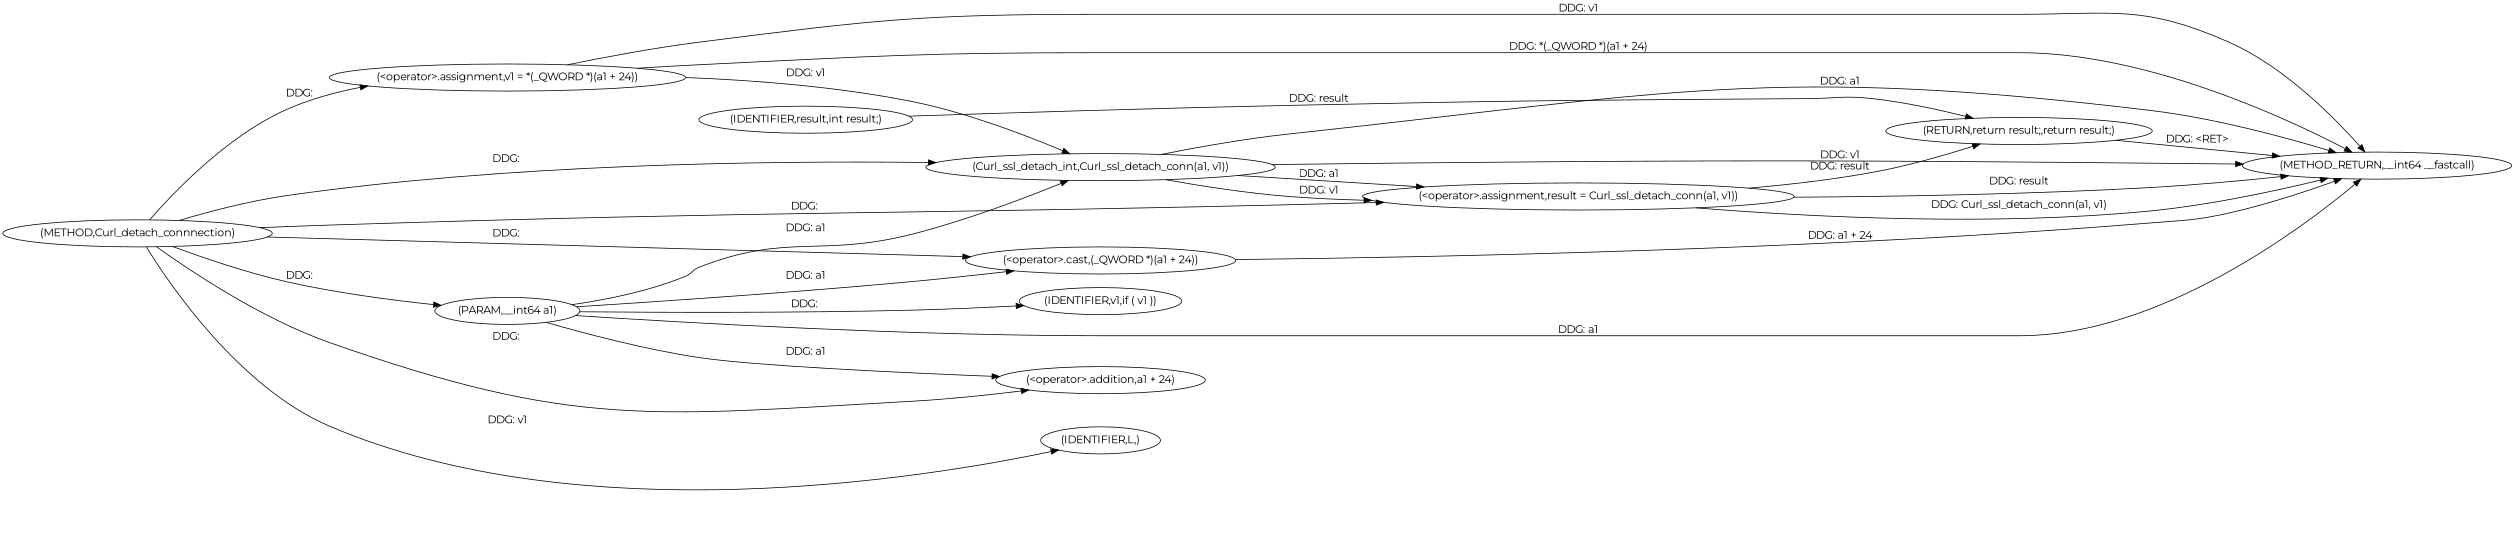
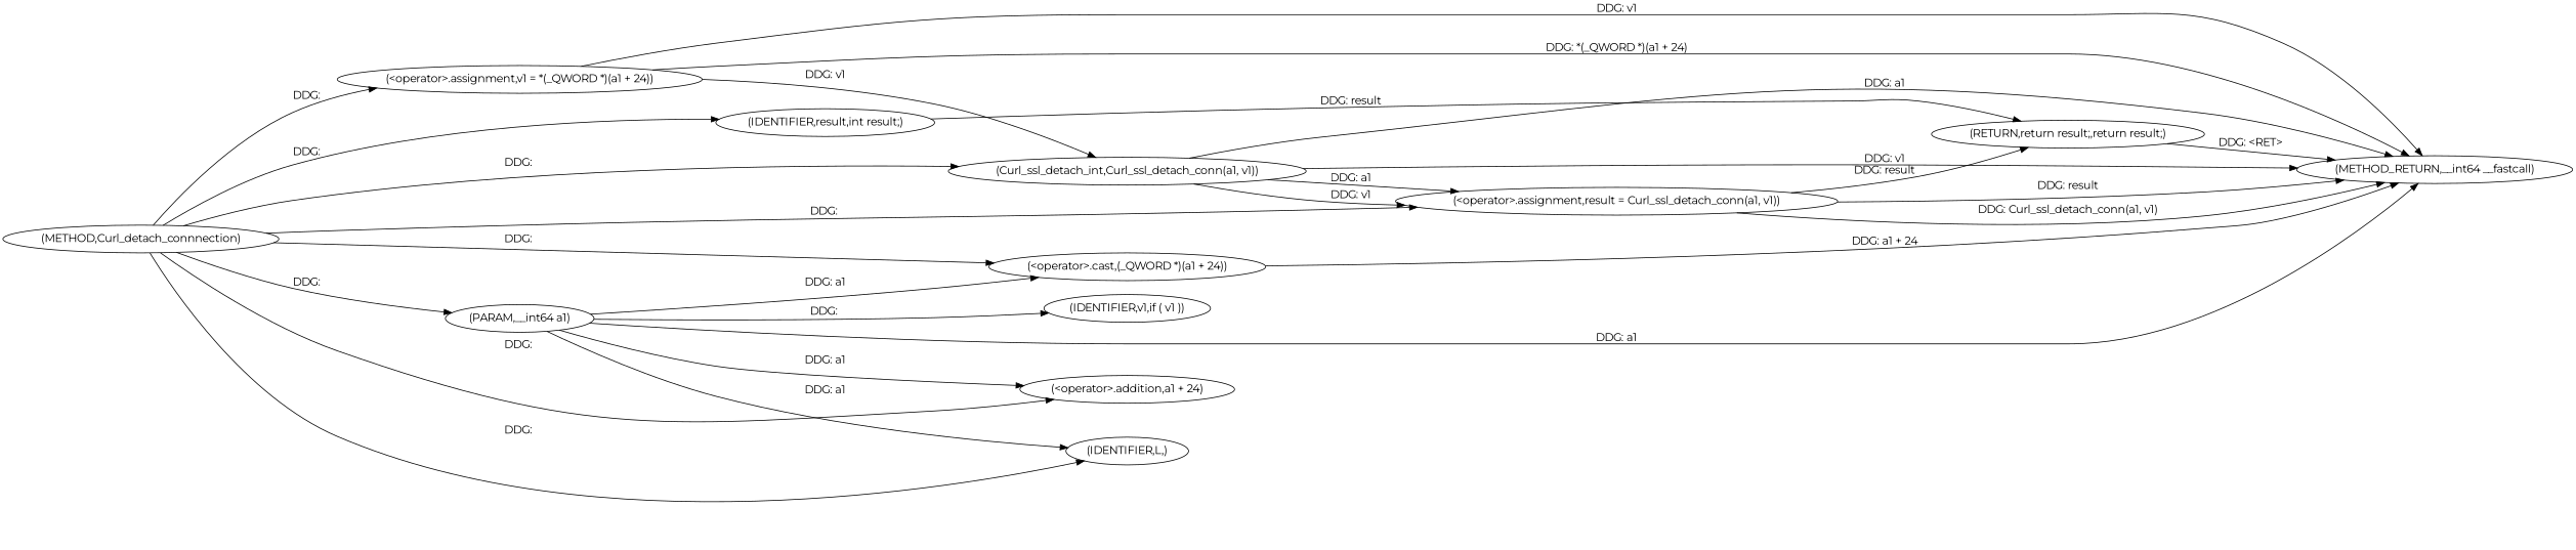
  digraph {
    fontname=Montserrat
    rankdir=LR
    node [fontname=Montserrat]
    edge [fontname=Montserrat]
    n1 [label="(METHOD,Curl_detach_connnection)"]
    n2 [label="(PARAM,__int64 a1)"]
    n3 [label="(<operator>.assignment,v1 = *(_QWORD *)(a1 + 24))"]
    n4 [label="(<operator>.cast,(_QWORD *)(a1 + 24))"]
    n5 [label="(<operator>.addition,a1 + 24)"]
    n6 [label="(<operator>.assignment,result = Curl_ssl_detach_conn(a1, v1))"]
    n7 [label="(Curl_ssl_detach_int,Curl_ssl_detach_conn(a1, v1))"]
    n8 [label="(IDENTIFIER,L,)"]
    n9 [label="(IDENTIFIER,result,int result;)"]
    n10 [label="(IDENTIFIER,v1,if ( v1 ))"]
    n11 [label="(METHOD_RETURN,__int64 __fastcall)"]
    n12 [label="(RETURN,return result;,return result;)"]
    n1 -> n2 [label="DDG: "]
    n1 -> n3 [label="DDG: "]
    n1 -> n4 [label="DDG: "]
    n1 -> n5 [label="DDG: "]
    n1 -> n6 [label="DDG: "]
    n1 -> n7 [label="DDG: "]
-   n1 -> n8 [label="DDG: v1"]
+   n1 -> n8 [label="DDG: "]
+   n1 -> n9 [label="DDG: "]
    n2 -> n4 [label="DDG: a1"]
    n2 -> n5 [label="DDG: a1"]
-   n2 -> n7 [label="DDG: a1"]
+   n2 -> n8 [label="DDG: a1"]
    n2 -> n10 [label="DDG: "]
    n2 -> n11 [label="DDG: a1"]
    n3 -> n7 [label="DDG: v1"]
    n3 -> n11 [label="DDG: v1"]
    n3 -> n11 [label="DDG: *(_QWORD *)(a1 + 24)"]
    n4 -> n11 [label="DDG: a1 + 24"]
    n6 -> n11 [label="DDG: result"]
    n6 -> n11 [label="DDG: Curl_ssl_detach_conn(a1, v1)"]
    n6 -> n12 [label="DDG: result"]
    n7 -> n6 [label="DDG: a1"]
    n7 -> n6 [label="DDG: v1"]
    n7 -> n11 [label="DDG: a1"]
    n7 -> n11 [label="DDG: v1"]
    n9 -> n12 [label="DDG: result"]
    n12 -> n11 [label="DDG: <RET>"]
  }
